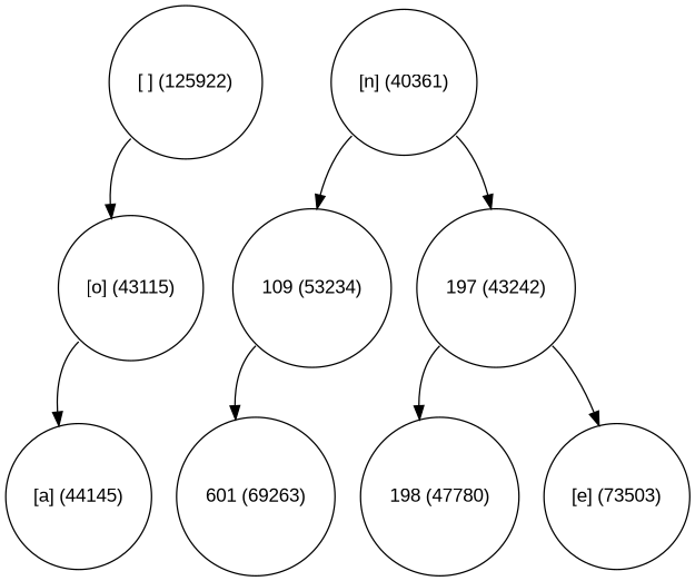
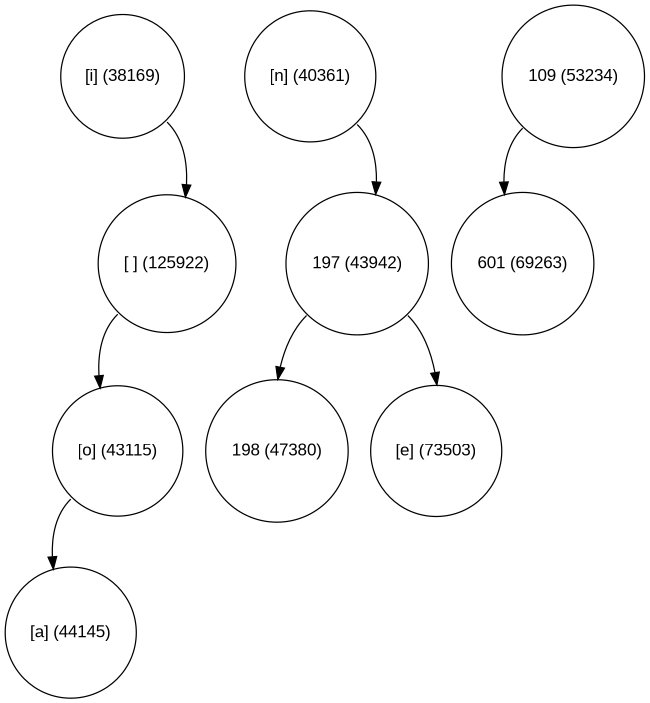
  digraph {
    node [fontname=Arial shape=circle]
    edge [tailport=sw]
+   n1 [label="[i] (38169)" width=0.5]
    n2 [label="[ ] (125922)" width=0.5]
    n3 [label="[n] (40361)" width=0.5]
    n4 [label="109 (53234)" width=0.5]
-   n5 [label="197 (43242)" width=0.5]
+   n5 [label="197 (43942)" width=0.5]
    n6 [label="[o] (43115)" width=0.5]
    n7 [label="601 (69263)" width=0.5]
-   n8 [label="198 (47780)" width=0.5]
+   n8 [label="198 (47380)" width=0.5]
    n9 [label="[e] (73503)" width=0.5]
    n10 [label="[a] (44145)" width=0.5]
+   n1 -> n2 [tailport=se]
    n2 -> n6
-   n3 -> n4
    n3 -> n5 [tailport=se]
    n4 -> n7
    n5 -> n8
    n5 -> n9 [tailport=se]
    n6 -> n10
  }
